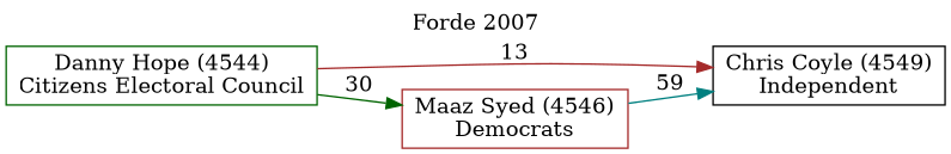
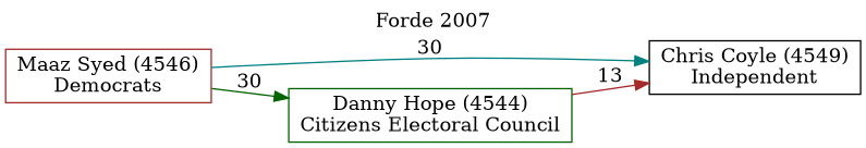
  digraph {
    label="Forde 2007"
    labelloc=t
    mclimit=10
    rankdir=LR
    node [shape=box]
    n1 [color=black label="Chris Coyle (4549)\nIndependent"]
    n2 [color=brown label="Maaz Syed (4546)\nDemocrats"]
    n3 [color=darkgreen label="Danny Hope (4544)\nCitizens Electoral Council"]
-   n2 -> n1 [color=teal label=59]
+   n2 -> n1 [color=teal label=30]
    n3 -> n1 [color=brown label=13]
-   n3 -> n2 [color=darkgreen label=30]
+   n2 -> n3 [color=darkgreen label=30]
  }
